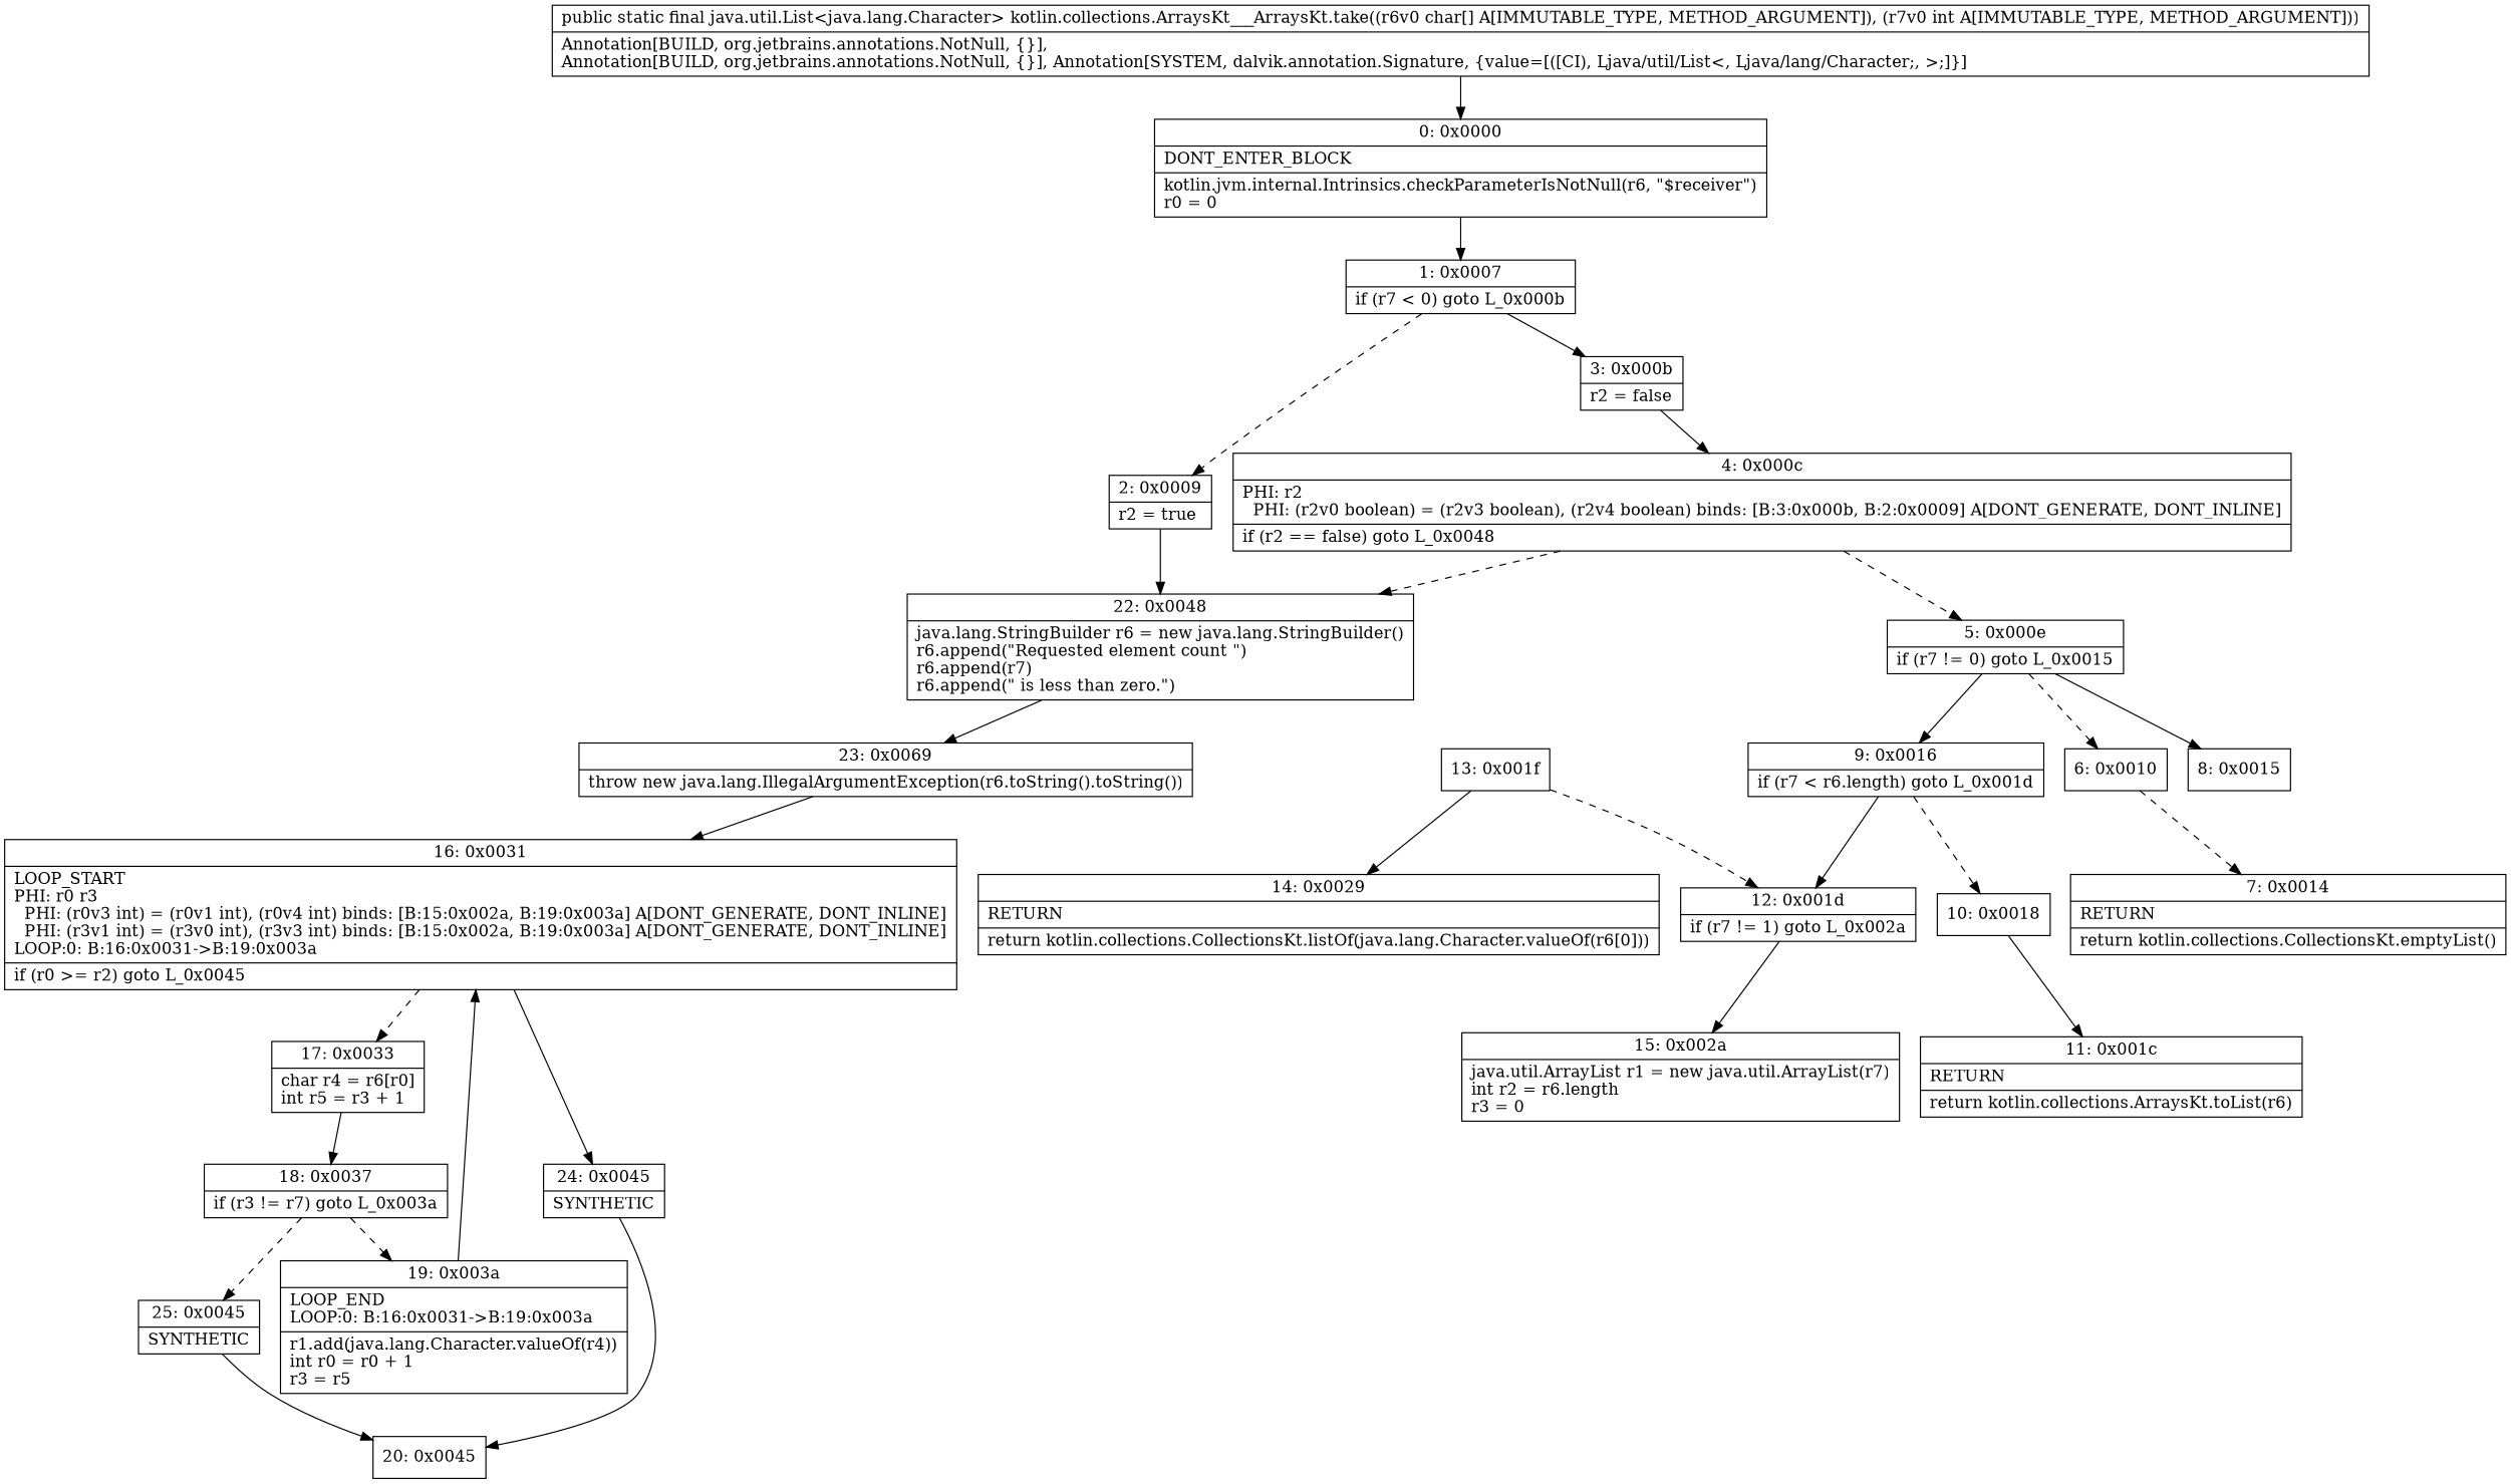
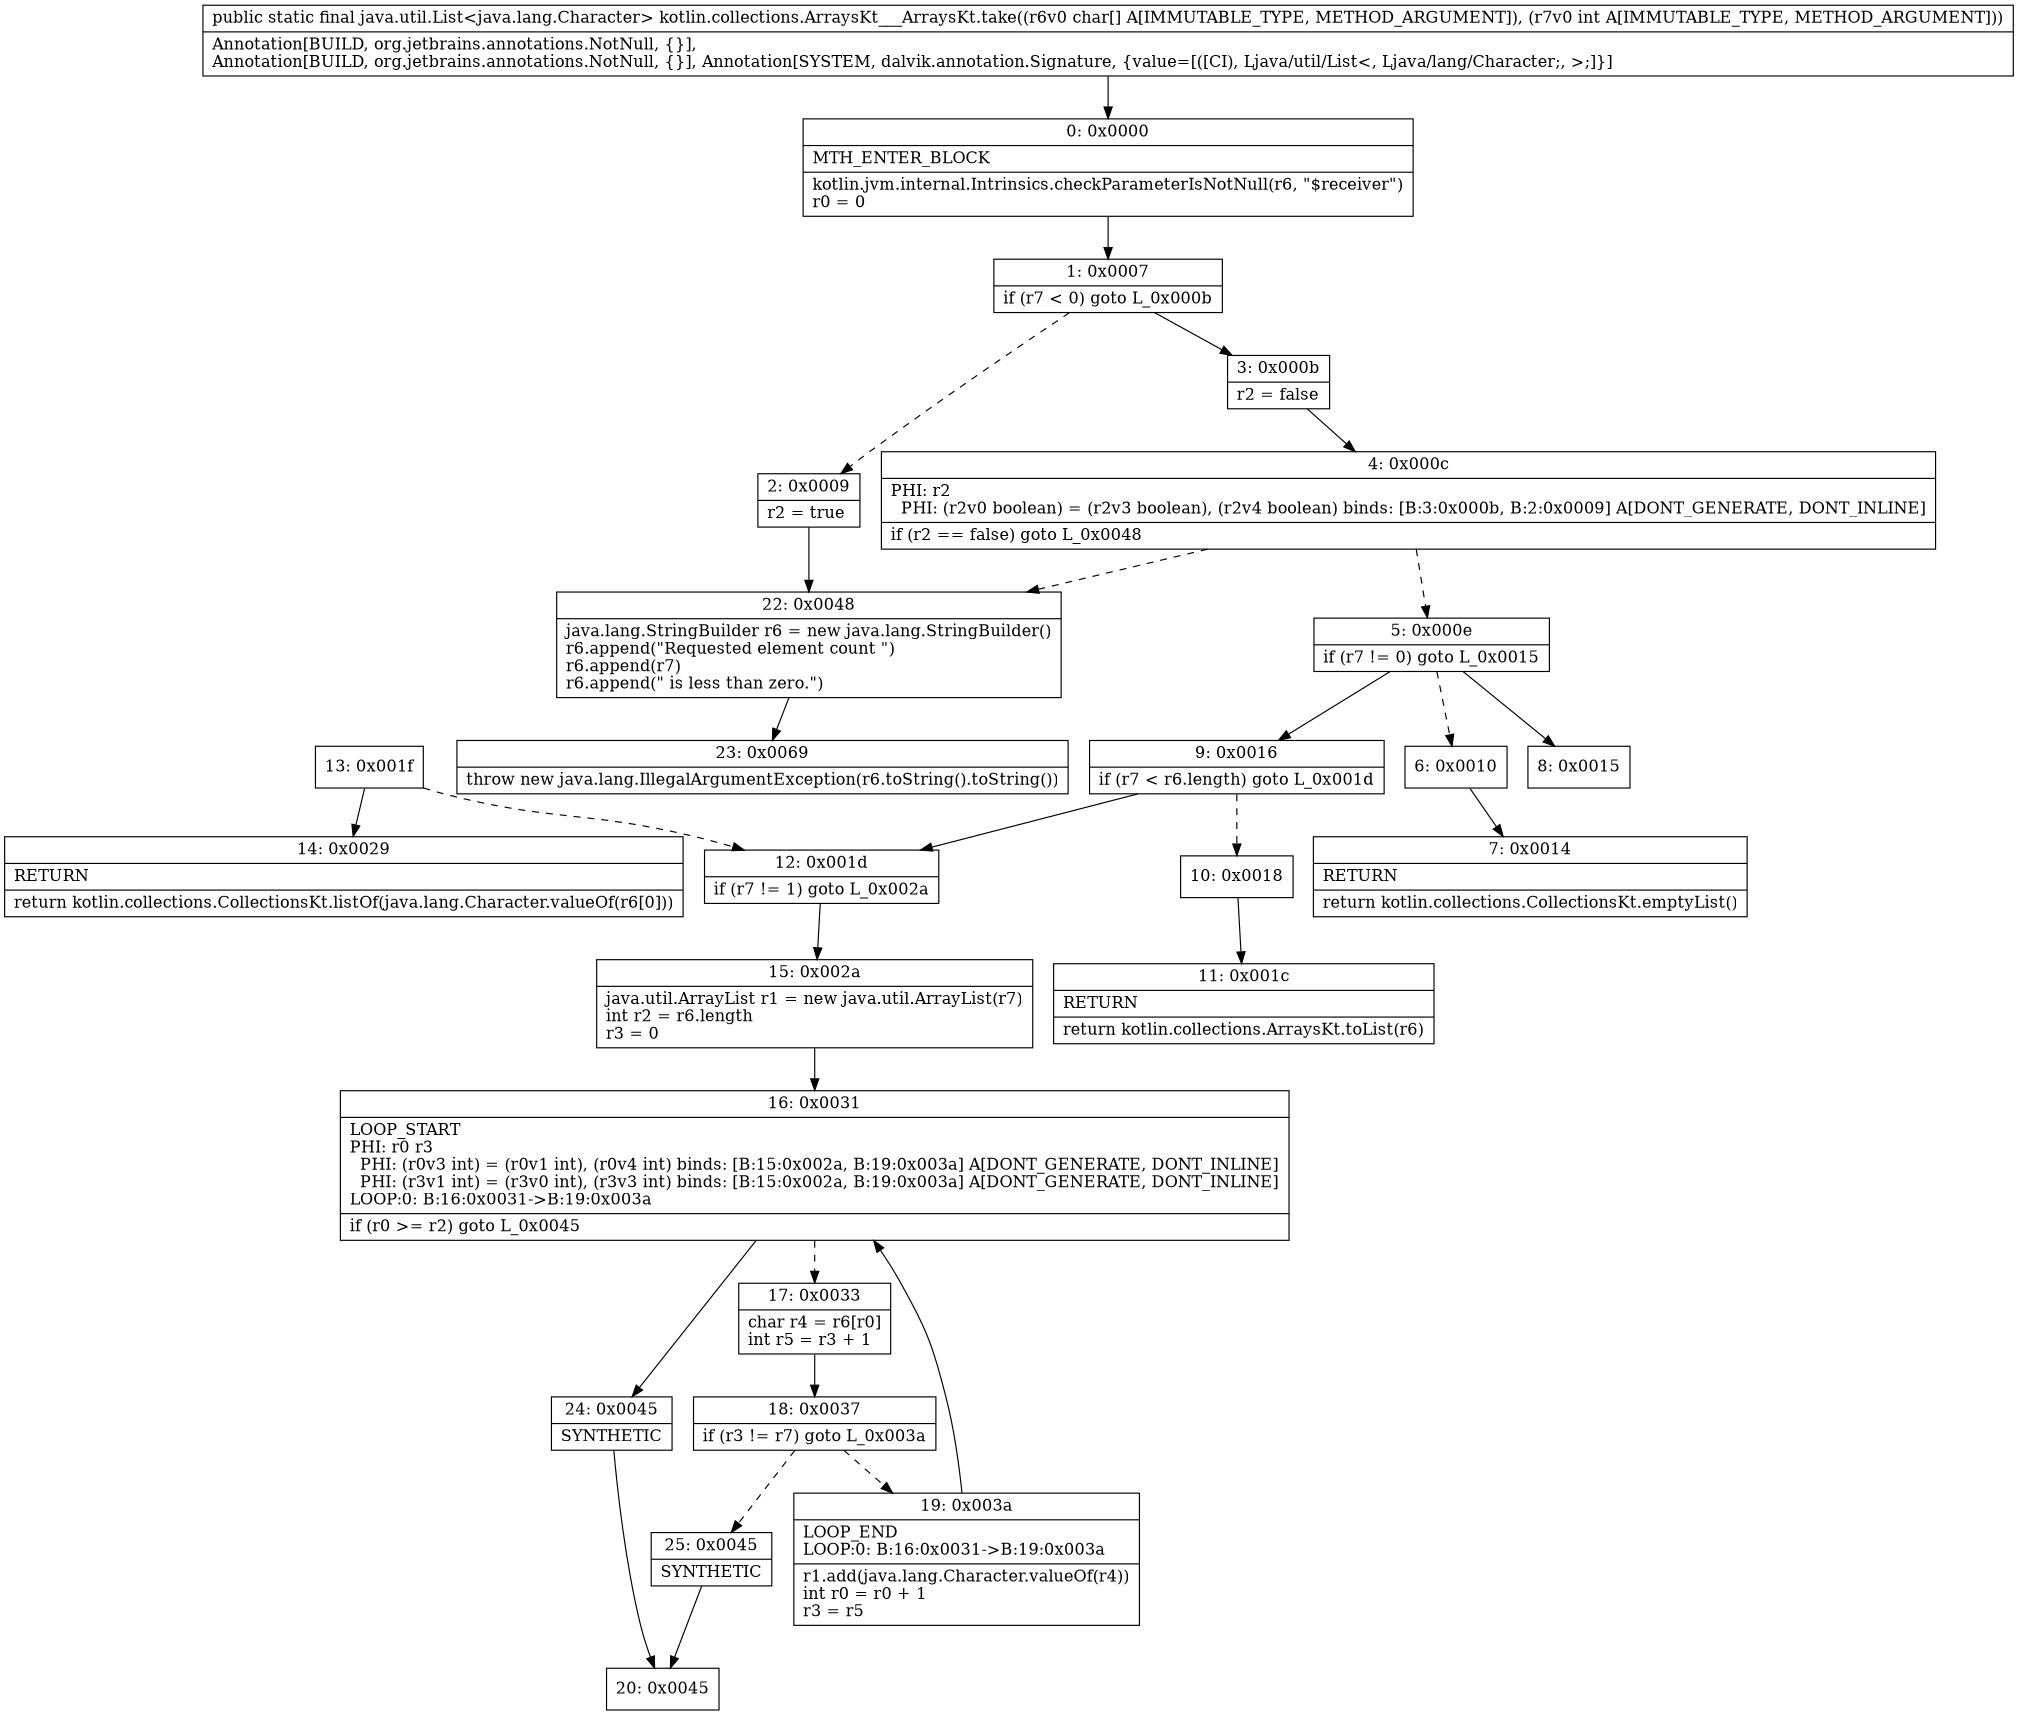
  digraph {
    node [shape=record]
-   n1 [label="{0\:\ 0x0000|DONT_ENTER_BLOCK\l|kotlin.jvm.internal.Intrinsics.checkParameterIsNotNull(r6, \"$receiver\")\lr0 = 0\l}"]
+   n1 [label="{0\:\ 0x0000|MTH_ENTER_BLOCK\l|kotlin.jvm.internal.Intrinsics.checkParameterIsNotNull(r6, \"$receiver\")\lr0 = 0\l}"]
    n2 [label="{1\:\ 0x0007|if (r7 \< 0) goto L_0x000b\l}"]
    n3 [label="{2\:\ 0x0009|r2 = true\l}"]
    n4 [label="{3\:\ 0x000b|r2 = false\l}"]
    n5 [label="{22\:\ 0x0048|java.lang.StringBuilder r6 = new java.lang.StringBuilder()\lr6.append(\"Requested element count \")\lr6.append(r7)\lr6.append(\" is less than zero.\")\l}"]
    n6 [label="{4\:\ 0x000c|PHI: r2 \l  PHI: (r2v0 boolean) = (r2v3 boolean), (r2v4 boolean) binds: [B:3:0x000b, B:2:0x0009] A[DONT_GENERATE, DONT_INLINE]\l|if (r2 == false) goto L_0x0048\l}"]
    n7 [label="{5\:\ 0x000e|if (r7 != 0) goto L_0x0015\l}"]
    n8 [label="{6\:\ 0x0010}"]
    n9 [label="{8\:\ 0x0015}"]
    n10 [label="{9\:\ 0x0016|if (r7 \< r6.length) goto L_0x001d\l}"]
    n11 [label="{23\:\ 0x0069|throw new java.lang.IllegalArgumentException(r6.toString().toString())\l}"]
    n12 [label="{7\:\ 0x0014|RETURN\l|return kotlin.collections.CollectionsKt.emptyList()\l}"]
    n13 [label="{10\:\ 0x0018}"]
    n14 [label="{12\:\ 0x001d|if (r7 != 1) goto L_0x002a\l}"]
    n15 [label="{11\:\ 0x001c|RETURN\l|return kotlin.collections.ArraysKt.toList(r6)\l}"]
    n16 [label="{15\:\ 0x002a|java.util.ArrayList r1 = new java.util.ArrayList(r7)\lint r2 = r6.length\lr3 = 0\l}"]
    n17 [label="{13\:\ 0x001f}"]
    n18 [label="{14\:\ 0x0029|RETURN\l|return kotlin.collections.CollectionsKt.listOf(java.lang.Character.valueOf(r6[0]))\l}"]
    n19 [label="{16\:\ 0x0031|LOOP_START\lPHI: r0 r3 \l  PHI: (r0v3 int) = (r0v1 int), (r0v4 int) binds: [B:15:0x002a, B:19:0x003a] A[DONT_GENERATE, DONT_INLINE]\l  PHI: (r3v1 int) = (r3v0 int), (r3v3 int) binds: [B:15:0x002a, B:19:0x003a] A[DONT_GENERATE, DONT_INLINE]\lLOOP:0: B:16:0x0031\-\>B:19:0x003a\l|if (r0 \>= r2) goto L_0x0045\l}"]
    n20 [label="{17\:\ 0x0033|char r4 = r6[r0]\lint r5 = r3 + 1\l}"]
    n21 [label="{24\:\ 0x0045|SYNTHETIC\l}"]
    n22 [label="{18\:\ 0x0037|if (r3 != r7) goto L_0x003a\l}"]
    n23 [label="{20\:\ 0x0045}"]
    n24 [label="{19\:\ 0x003a|LOOP_END\lLOOP:0: B:16:0x0031\-\>B:19:0x003a\l|r1.add(java.lang.Character.valueOf(r4))\lint r0 = r0 + 1\lr3 = r5\l}"]
    n25 [label="{25\:\ 0x0045|SYNTHETIC\l}"]
    n26 [label="{public static final java.util.List\<java.lang.Character\> kotlin.collections.ArraysKt___ArraysKt.take((r6v0 char[] A[IMMUTABLE_TYPE, METHOD_ARGUMENT]), (r7v0 int A[IMMUTABLE_TYPE, METHOD_ARGUMENT]))  | Annotation[BUILD, org.jetbrains.annotations.NotNull, \{\}], \lAnnotation[BUILD, org.jetbrains.annotations.NotNull, \{\}], Annotation[SYSTEM, dalvik.annotation.Signature, \{value=[([CI), Ljava\/util\/List\<, Ljava\/lang\/Character;, \>;]\}]\l}"]
    n1 -> n2
    n2 -> n3 [style=dashed]
    n2 -> n4
    n3 -> n5
    n4 -> n6
    n5 -> n11
    n6 -> n5 [style=dashed]
    n6 -> n7 [style=dashed]
    n7 -> n8 [style=dashed]
    n7 -> n9
    n7 -> n10
-   n8 -> n12 [style=dashed]
+   n8 -> n12
    n10 -> n13 [style=dashed]
    n10 -> n14
    n13 -> n15
    n14 -> n16
-   n11 -> n19
+   n16 -> n19
    n17 -> n14 [style=dashed]
    n17 -> n18
    n19 -> n20 [style=dashed]
    n19 -> n21
    n20 -> n22
    n21 -> n23
    n22 -> n24 [style=dashed]
    n22 -> n25 [style=dashed]
    n24 -> n19
    n25 -> n23
    n26 -> n1
  }
